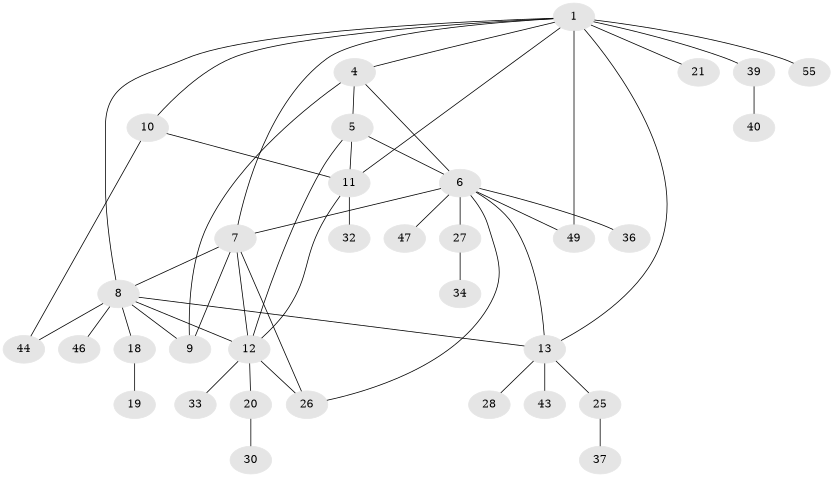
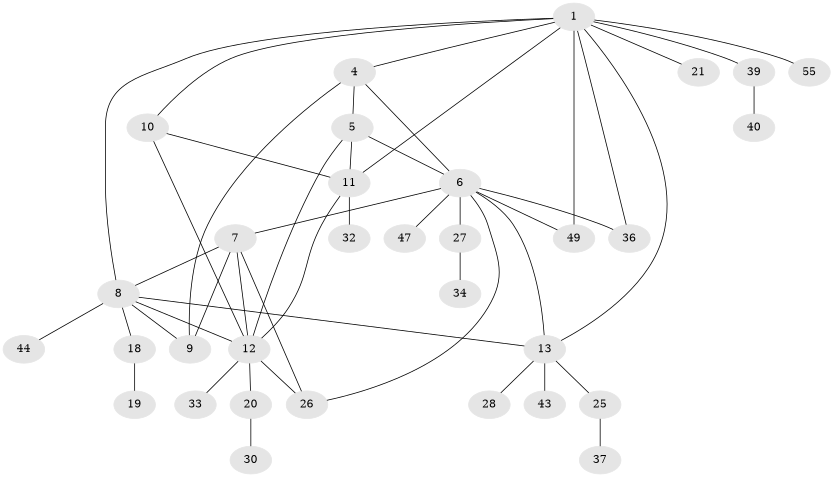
  graph {
    node [color=gray90 style=filled]
    1 [super="+2+60"]
    4 [super="+29"]
    7
    8 [super="+15"]
    10 [super="+16+48"]
    11 [super="+22+35"]
    13 [super="+14"]
    21 [super="+61"]
    39
    49 [super="+53"]
    55
    5 [super="+31"]
    6 [super="+38"]
    9
    12 [super="+17+42+45+23"]
    26 [super="+56"]
    18 [super="+24"]
    44
-   46
    32
    25 [super="+66"]
    28
    43
    40
    27 [super="+67"]
    36 [super="+51"]
    47
    20
    33
    34
    19
    30
    37 [super="+54"]
    1 -- 4
-   1 -- 7
+   1 -- 36
    1 -- 8
    1 -- 10
    1 -- 11
    1 -- 13
    1 -- 21
    1 -- 39
    1 -- 49
    1 -- 55
    4 -- 5
    4 -- 6
    4 -- 9
    7 -- 8
    7 -- 9
    7 -- 12
    7 -- 26
    8 -- 13 [weight=2]
    8 -- 9
    8 -- 12
    8 -- 18
    8 -- 44
-   8 -- 46
    10 -- 11
-   10 -- 44
+   10 -- 12
    11 -- 12
    11 -- 32
    13 -- 25
    13 -- 28
    13 -- 43
    39 -- 40
    5 -- 11
    5 -- 6
    5 -- 12
    6 -- 7
    6 -- 13
    6 -- 49
    6 -- 26
    6 -- 27
    6 -- 36
    6 -- 47
    12 -- 26
    12 -- 20
    12 -- 33
    18 -- 19
    25 -- 37
    27 -- 34
    20 -- 30
  }
